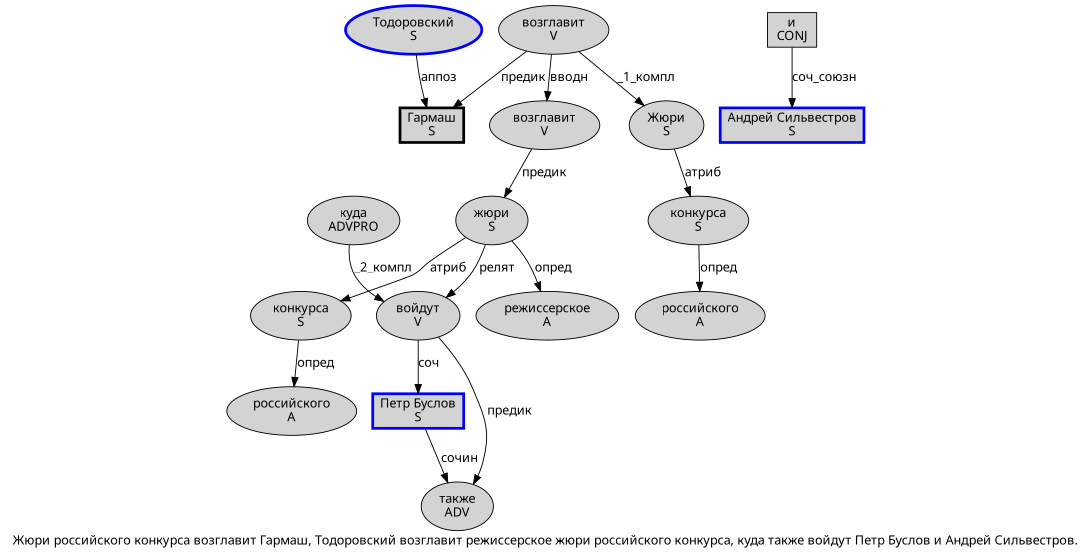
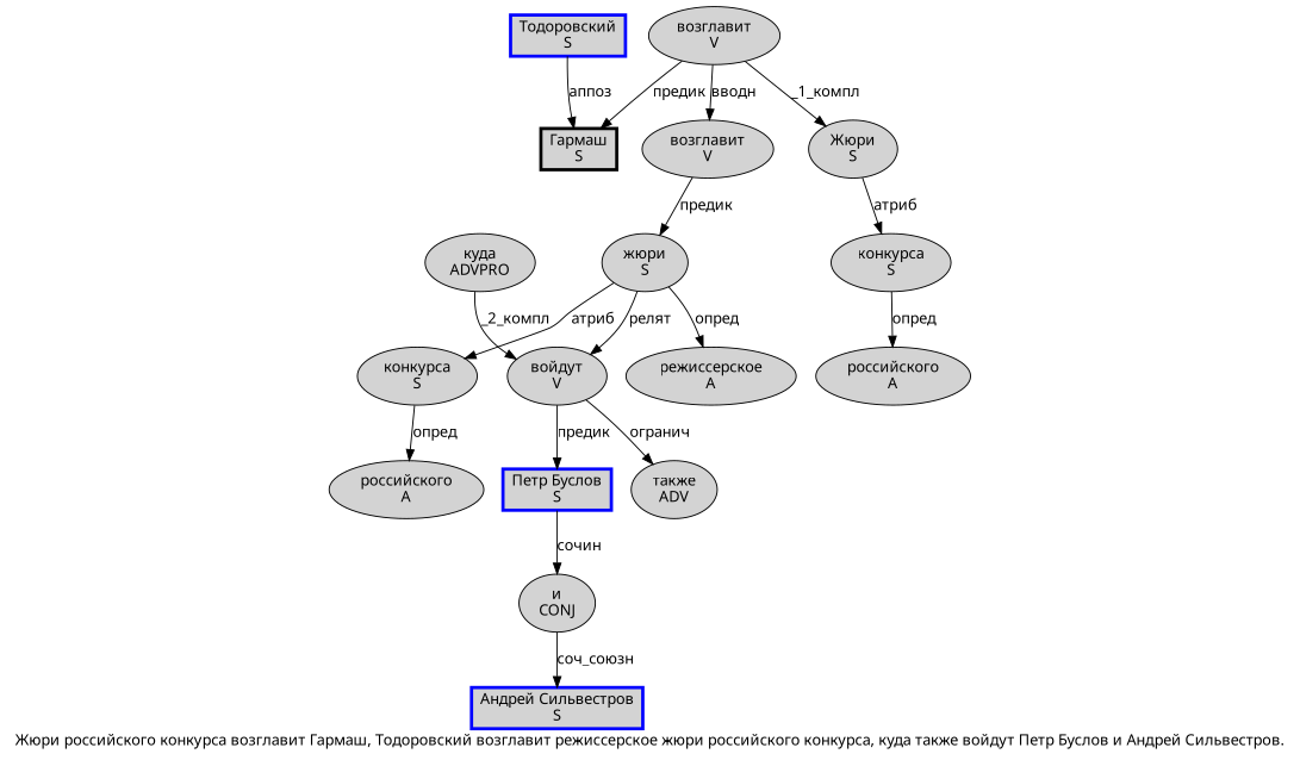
  digraph {
    fontname="Noto Sans"
    label="Жюри российского конкурса возглавит Гармаш, Тодоровский возглавит режиссерское жюри российского конкурса, куда также войдут Петр Буслов и Андрей Сильвестров."
    node [fillcolor=lightgray fontname="Noto Sans" penwidth=1 shape=ellipse style=filled]
    edge [fontname="Noto Sans"]
    n1 [label="Жюри\nS"]
    n2 [label="конкурса\nS"]
    n3 [label="российского\nA"]
    n4 [label="возглавит\nV"]
    n5 [color=black label="Гармаш\nS" penwidth=3 shape=box]
    n6 [label="возглавит\nV"]
    n7 [label="жюри\nS"]
-   n8 [color=blue label="Тодоровский\nS" penwidth=3]
+   n8 [color=blue label="Тодоровский\nS" penwidth=3 shape=box]
    n9 [label="режиссерское\nA"]
    n10 [label="конкурса\nS"]
    n11 [label="войдут\nV"]
    n12 [label="российского\nA"]
    n13 [label="также\nADV"]
    n14 [color=blue label="Петр Буслов\nS" penwidth=3 shape=box]
    n15 [label="куда\nADVPRO"]
-   n16 [label="и\nCONJ" shape=box]
+   n16 [label="и\nCONJ"]
    n17 [color=blue label="Андрей Сильвестров\nS" penwidth=3 shape=box]
    n1 -> n2 [label="атриб"]
    n2 -> n3 [label="опред"]
    n4 -> n1 [label="_1_компл"]
    n4 -> n5 [label="предик"]
    n4 -> n6 [label="вводн"]
    n6 -> n7 [label="предик"]
    n7 -> n9 [label="опред"]
    n7 -> n10 [label="атриб"]
    n7 -> n11 [label="релят"]
    n8 -> n5 [label="аппоз"]
    n10 -> n12 [label="опред"]
-   n11 -> n13 [label="предик"]
-   n11 -> n14 [label="соч"]
-   n14 -> n13 [label="сочин"]
+   n11 -> n13 [label="огранич"]
+   n11 -> n14 [label="предик"]
+   n14 -> n16 [label="сочин"]
    n15 -> n11 [label="_2_компл"]
    n16 -> n17 [label="соч_союзн"]
  }
